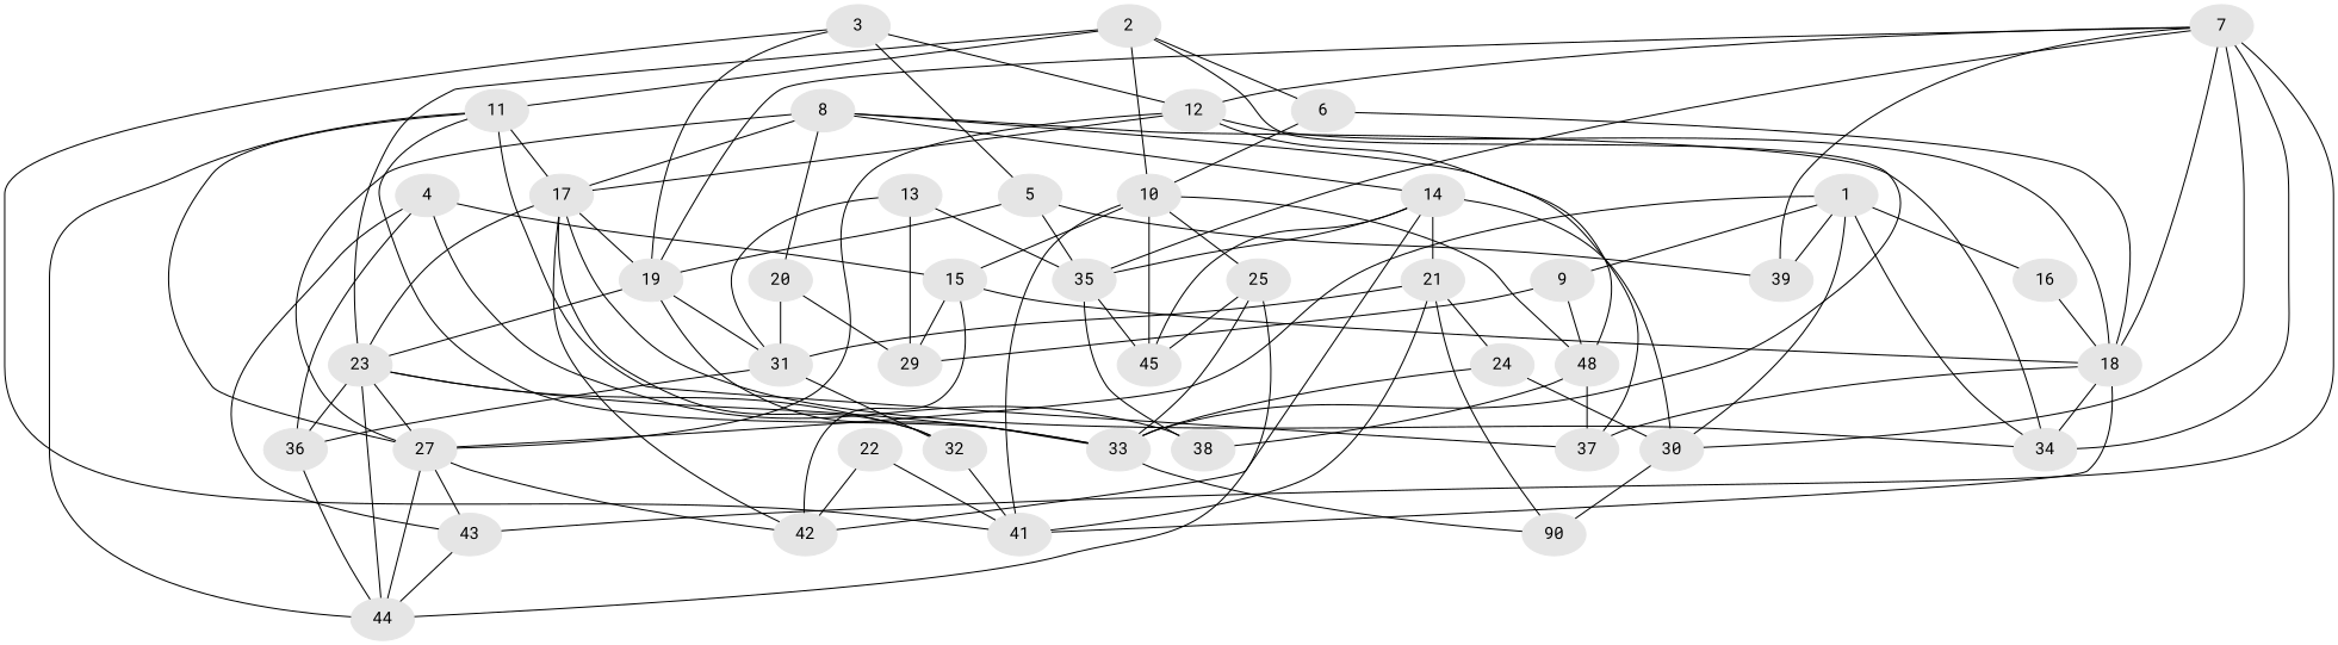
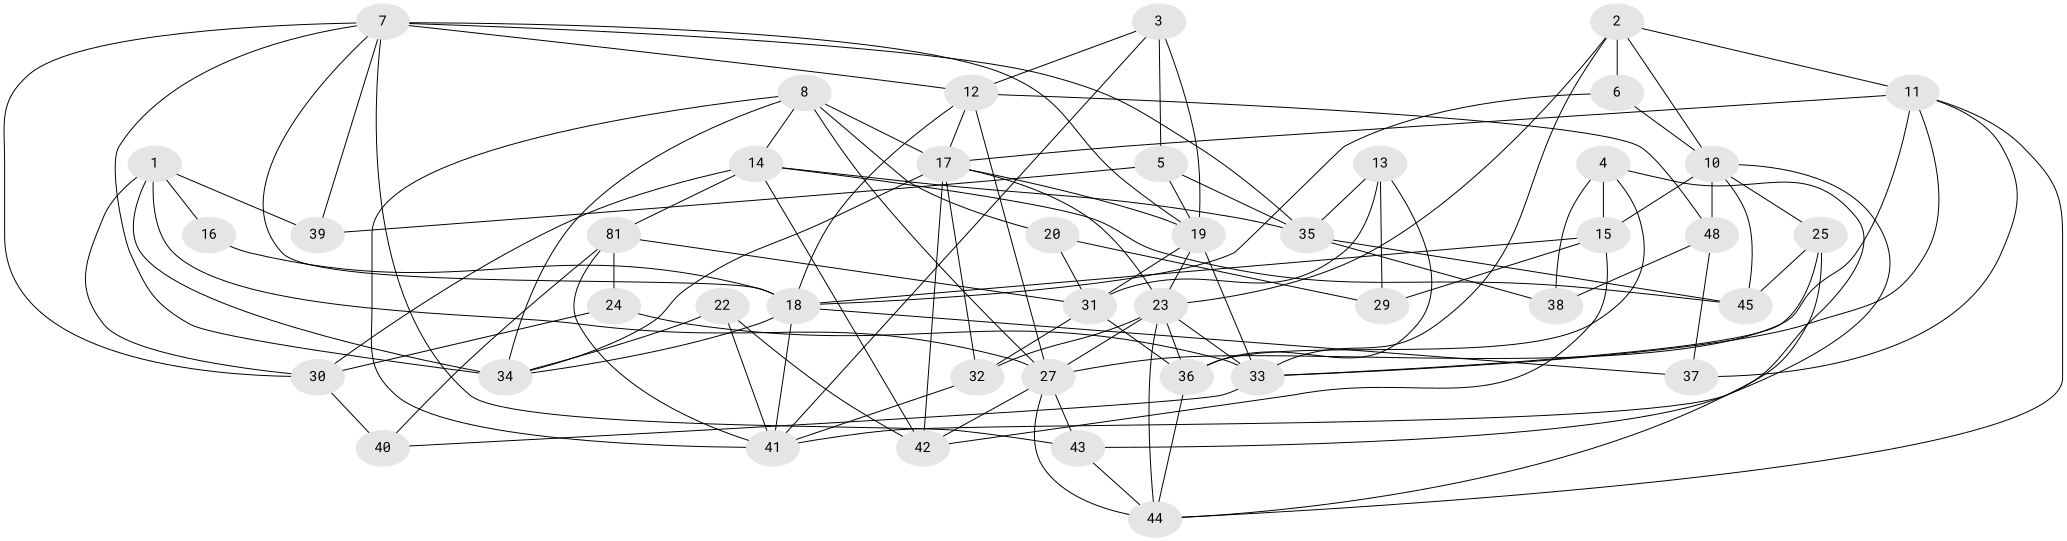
  graph {
    fontname="Roboto Mono"
    node [color=gray90 fontname="Roboto Mono" style=filled]
    edge [fontname="Roboto Mono" weight=1.0]
    1
-   9
    16
    27
    30
    34
    39
    n8 [label=48]
    29
    18
    43
    44
    42
-   40 [label=90]
+   40
    2
    6
    10
    11
    23
    33
    41
    15
    25
    45
    17
    37
    36
    32
    3
    5
    12
    19
    35
    31
    4
    38
    7
    8
    14
    20
-   21
+   21 [label=81]
    13
    24
    22
-   1 -- 9
    1 -- 16
    1 -- 27
    1 -- 30
    1 -- 34
    1 -- 39
-   9 -- n8
-   9 -- 29
    16 -- 18
    27 -- 43
    27 -- 44
    27 -- 42
    30 -- 40 [weight=2.0]
    n8 -- 37
    n8 -- 38
    18 -- 34 [weight=2.0]
    18 -- 41 [weight=2.0]
    18 -- 37
    43 -- 44
    2 -- 6
    2 -- 10
    2 -- 11
    2 -- 23
    2 -- 33
    6 -- 18
    6 -- 10
    10 -- n8
    10 -- 41
    10 -- 15
    10 -- 25
    10 -- 45
    11 -- 27
    11 -- 44
    11 -- 33
    11 -- 17 [weight=2.0]
    11 -- 37
    23 -- 27 [weight=2.0]
    23 -- 44
    23 -- 33
    23 -- 36 [weight=2.0]
    23 -- 32
    33 -- 40
    15 -- 29 [weight=2.0]
    15 -- 18
    15 -- 42
    25 -- 44
    25 -- 33
    25 -- 45
    17 -- 34
    17 -- 42
    17 -- 23 [weight=2.0]
    17 -- 32
    17 -- 19 [weight=2.0]
    36 -- 44
    32 -- 41
    3 -- 41
    3 -- 5
    3 -- 12
    3 -- 19
    5 -- 39
    5 -- 19 [weight=2.0]
    5 -- 35 [weight=2.0]
    12 -- 27 [weight=2.0]
    12 -- n8
    12 -- 18 [weight=2.0]
    12 -- 17
    19 -- 23
    19 -- 33
    19 -- 31
    35 -- 45
    35 -- 38
    31 -- 36
    31 -- 32
    4 -- 43
    4 -- 15
    4 -- 36
    4 -- 38
    7 -- 30 [weight=2.0]
    7 -- 34
    7 -- 39
    7 -- 18
    7 -- 43 [weight=2.0]
    7 -- 12
    7 -- 19
    7 -- 35
    8 -- 27
    8 -- 34
    8 -- 17
-   8 -- 37
+   8 -- 41
    8 -- 14
    8 -- 20
    14 -- 30
    14 -- 42
    14 -- 45
    14 -- 35
    14 -- 21 [weight=2.0]
    20 -- 29
    20 -- 31
    21 -- 40
    21 -- 41
    21 -- 31
    21 -- 24
    13 -- 29
+   13 -- 36
    13 -- 35
    13 -- 31
    24 -- 30
    24 -- 33
+   22 -- 34
    22 -- 42
    22 -- 41
  }
